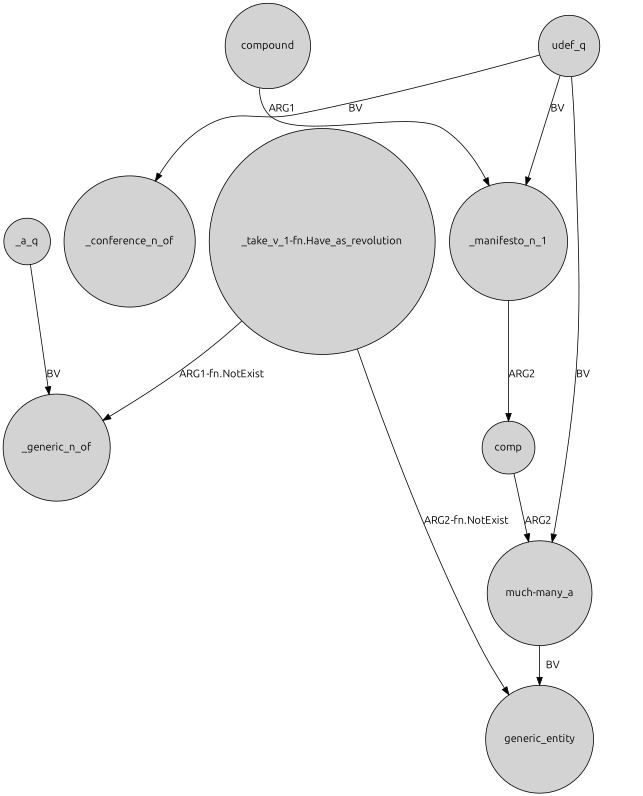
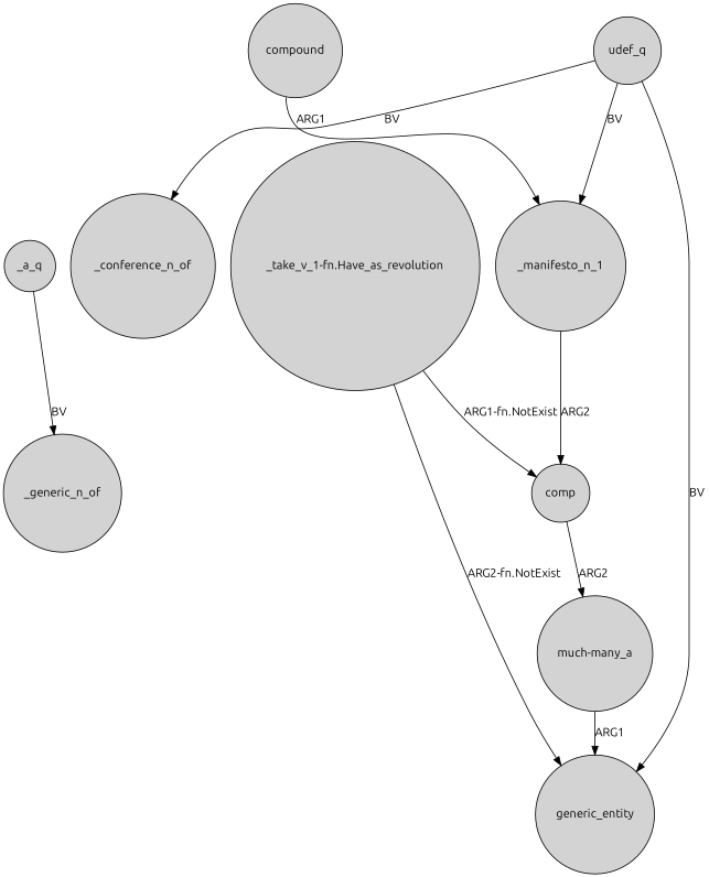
  digraph {
    fontname=Ubuntu
    node [fontname=Ubuntu shape=circle style=filled]
    edge [fontname=Ubuntu]
    n1 [label=_generic_n_of]
    _a_q
    comp
    "much-many_a"
    _manifesto_n_1
    generic_entity
    compound
    udef_q
    _conference_n_of
    n10 [label="_take_v_1-fn.Have_as_revolution"]
    _a_q -> n1 [label=BV]
    comp -> "much-many_a" [label=ARG2]
-   "much-many_a" -> generic_entity [label=BV]
+   "much-many_a" -> generic_entity [label=ARG1]
    _manifesto_n_1 -> comp [label=ARG2]
    compound -> _manifesto_n_1 [label=ARG1]
    udef_q -> _manifesto_n_1 [label=BV]
-   udef_q -> "much-many_a" [label=BV]
+   udef_q -> generic_entity [label=BV]
    udef_q -> _conference_n_of [label=BV]
-   n10 -> n1 [label="ARG1-fn.NotExist"]
+   n10 -> comp [label="ARG1-fn.NotExist"]
    n10 -> generic_entity [label="ARG2-fn.NotExist"]
  }
